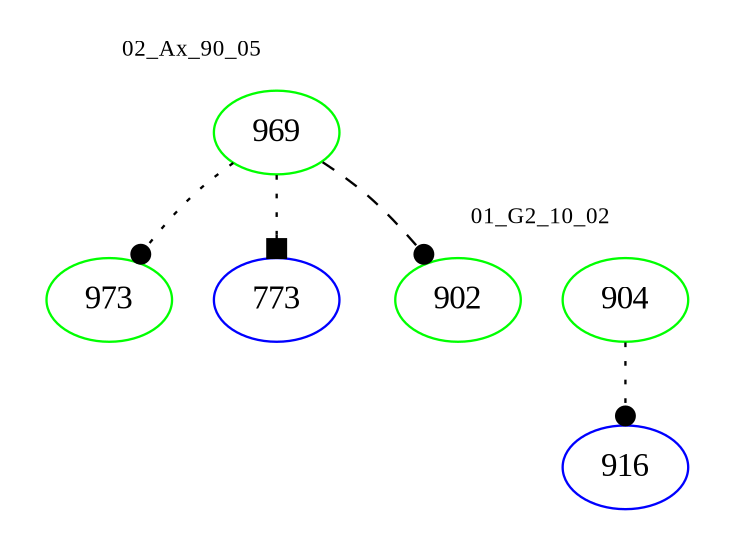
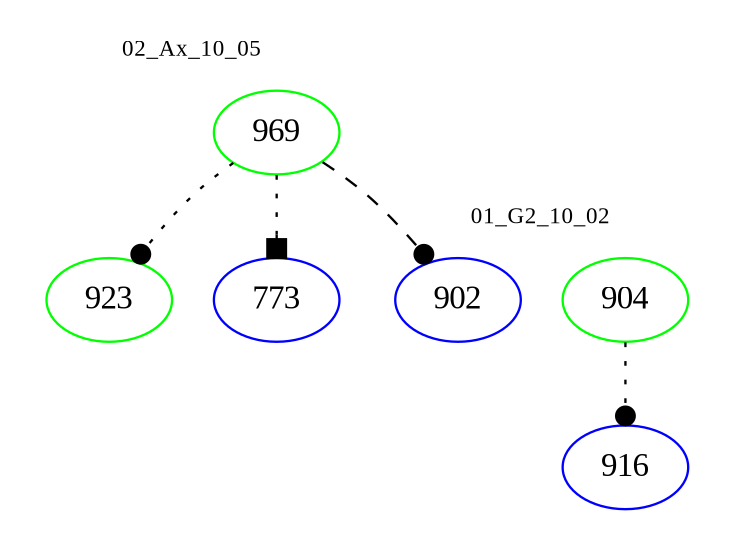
  digraph {
    fontname="Liberation Serif"
    node [color=green fontname="Liberation Serif"]
    edge [arrowhead=dot color=black fontname="Liberation Serif" style=dotted]
    n1 [label=969]
-   n2 [label=973]
+   n2 [label=923]
    n3 [color=blue label=773]
    n4 [label=904]
-   n5 [label=902]
+   n5 [color=blue label=902]
    n6 [color=blue label=916]
    subgraph cluster_1 {
      color=white
      fontsize=10
-     label="02_Ax_90_05"
+     label="02_Ax_10_05"
      n1
      n2
      n3
    }
    subgraph cluster_2 {
      color=white
      fontsize=10
      label="01_G2_10_02"
      n4
      n5
      n6
    }
    n1 -> n2
    n1 -> n3 [arrowhead=box]
    n1 -> n5 [style=dashed]
    n4 -> n6
  }
